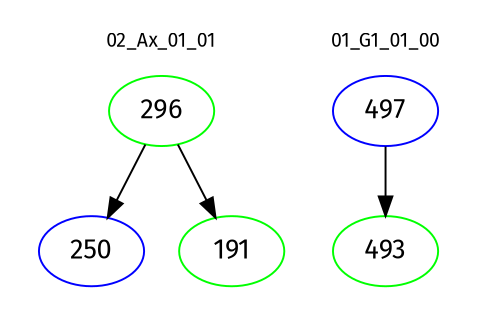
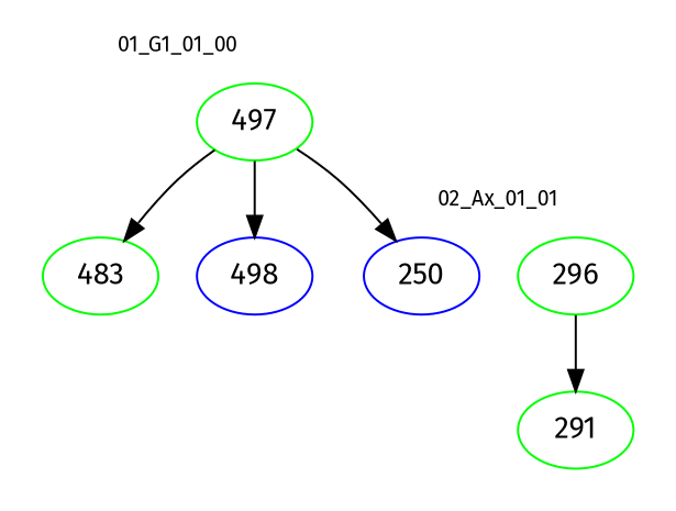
  digraph {
    fontname="Fira Sans"
    node [color=green fontname="Fira Sans"]
    edge [color=black fontname="Fira Sans"]
    n1 [label=296]
    n2 [color=blue label=250]
-   n3 [label=191]
-   n4 [color=blue label=497]
-   n5 [label=493]
+   n3 [label=291]
+   n4 [label=497]
+   n5 [label=483]
+   n6 [color=blue label=498]
    subgraph cluster_1 {
      color=white
      fontsize=10
      label="02_Ax_01_01"
      n1
      n2
      n3
    }
    subgraph cluster_2 {
      color=white
      fontsize=10
      label="01_G1_01_00"
      n4
      n5
+     n6
    }
-   n1 -> n2
+   n4 -> n2
    n1 -> n3
    n4 -> n5
+   n4 -> n6
  }
